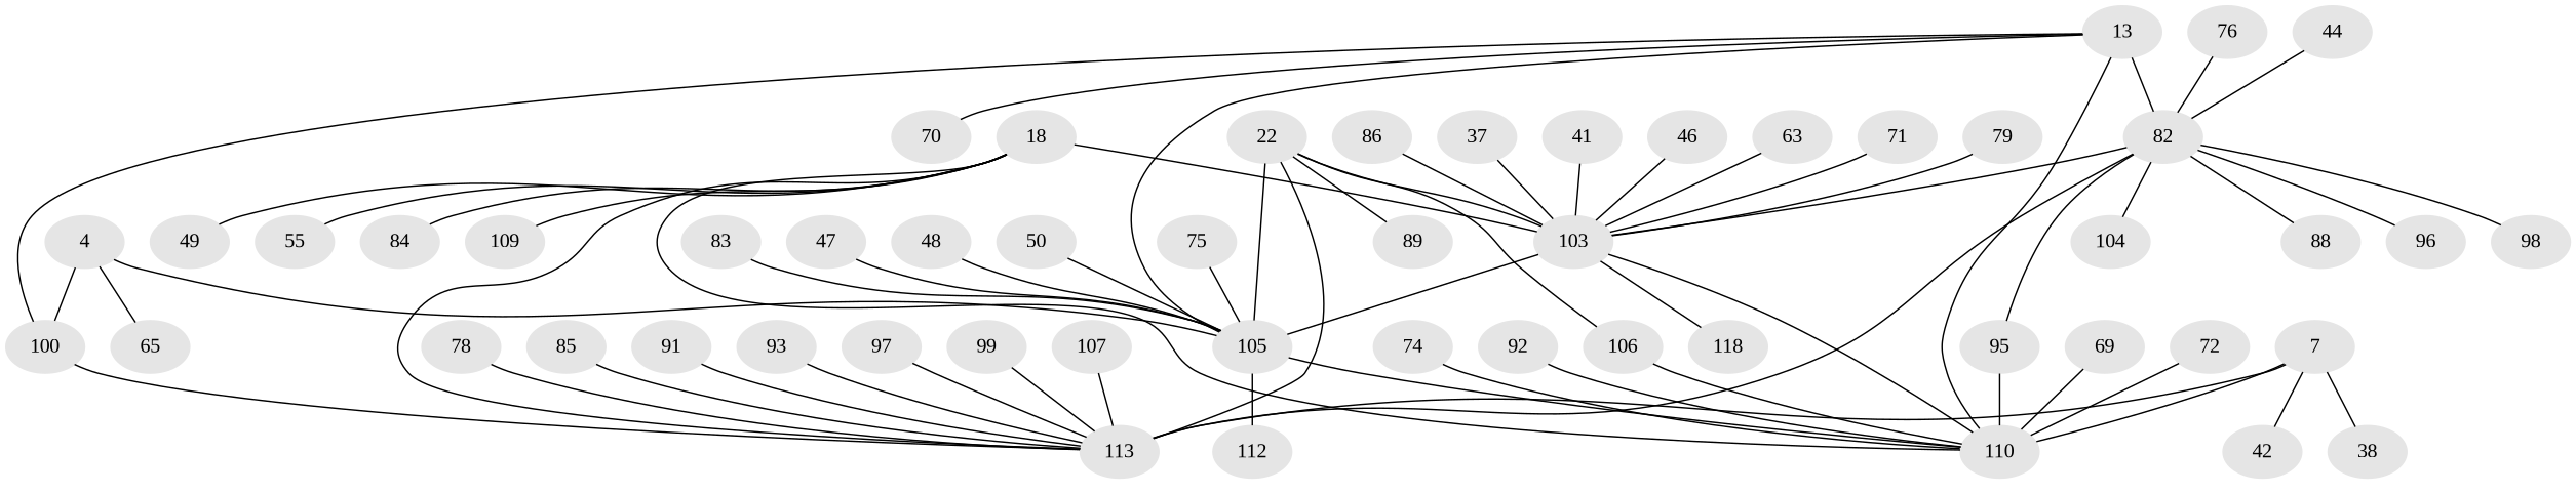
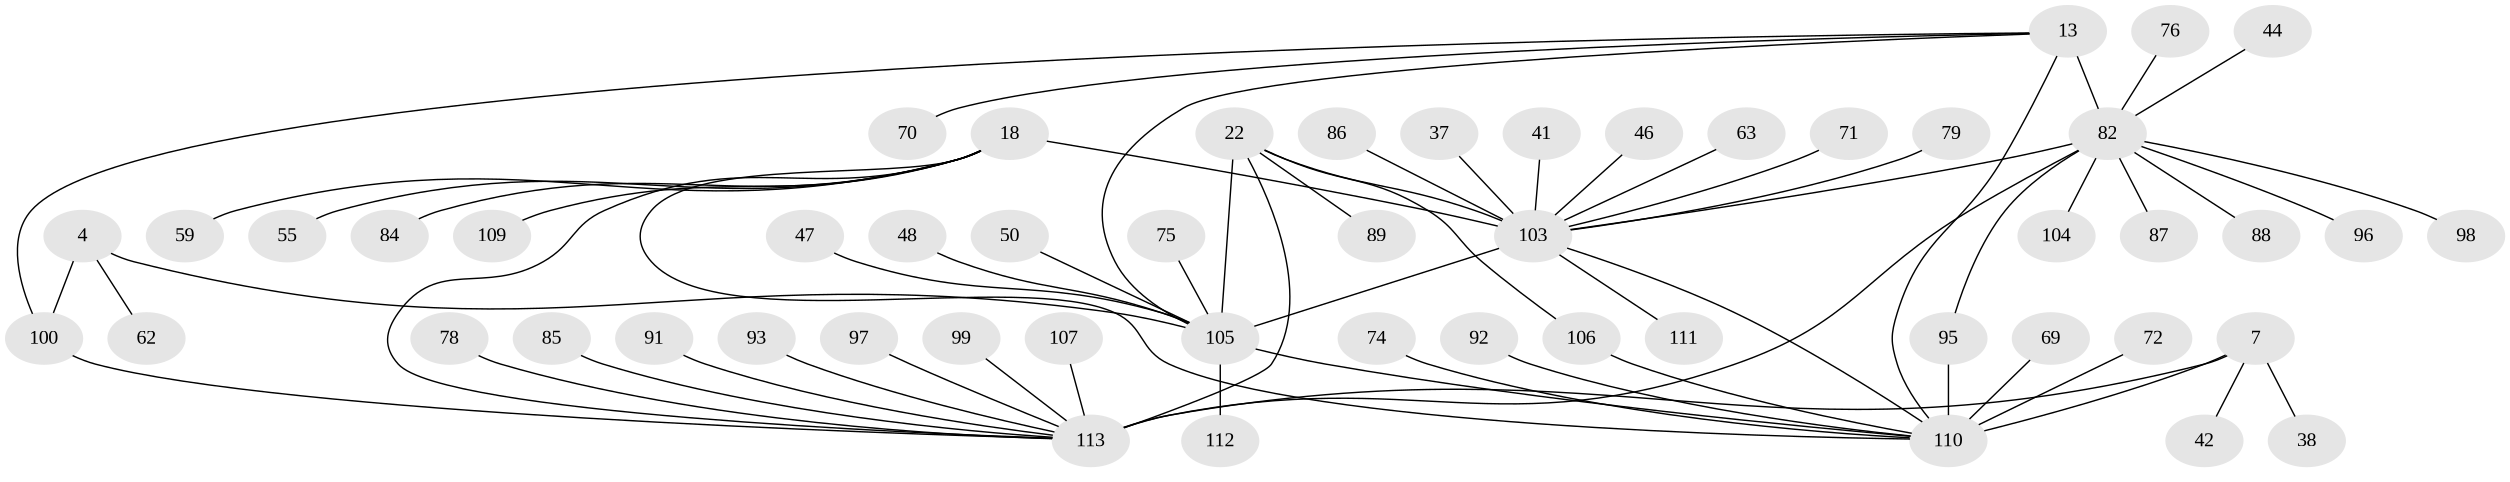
  graph {
    fontname="Liberation Serif"
    node [color=gray90 fontname="Liberation Serif" style=filled]
    edge [fontname="Liberation Serif"]
    4 [super="+3"]
-   65
+   65 [label=62]
    100 [super="+90+31"]
    105 [super="+60+67+5"]
    113 [super="+57+62+25+28+39+58+66"]
    110 [super="+10+27+33+35+61"]
    112
    7 [super="+6"]
    38
    42
    13 [super="+11"]
    70
    82 [super="+15+26+40+43"]
    103 [super="+20+29+30"]
+   87
    88 [super="+80"]
    95
    96 [super="+52"]
    98 [super="+51+77"]
    104
    18 [super="+17"]
-   49
+   49 [label=59]
    55
    84
    109 [super="+108"]
-   111 [label=118]
+   111
    22 [super="+21"]
    89
    106
    37
    41
    44
    46
    47
    48 [super="+36"]
    50
    63 [super="+53"]
    69
    71
    72
    74
    75
    76
    78
    79
-   83 [super="+73"]
    85
    86
    91 [super="+32"]
    92 [super="+59"]
    93
    97
    99 [super="+81"]
    107 [super="+94"]
    4 -- 65
    4 -- 100
    4 -- 105 [weight=6]
    100 -- 113
    105 -- 110 [weight=2]
    105 -- 112
    7 -- 113 [weight=2]
    7 -- 110 [weight=6]
    7 -- 38
    7 -- 42
    13 -- 100
    13 -- 105
    13 -- 110
    13 -- 70
    13 -- 82 [weight=6]
    82 -- 113
    82 -- 103 [weight=2]
+   82 -- 87
    82 -- 88
    82 -- 95
    82 -- 96
    82 -- 98
    82 -- 104
    103 -- 105
    103 -- 110
    103 -- 111
    95 -- 110
    18 -- 113
    18 -- 110
    18 -- 103 [weight=6]
    18 -- 49
    18 -- 55
    18 -- 84
    18 -- 109
    22 -- 105
    22 -- 113 [weight=6]
    22 -- 103 [weight=2]
    22 -- 89
    22 -- 106
    106 -- 110
    37 -- 103
    41 -- 103
    44 -- 82
    46 -- 103
    47 -- 105
    48 -- 105
    50 -- 105
    63 -- 103
    69 -- 110
    71 -- 103
    72 -- 110
    74 -- 110
    75 -- 105
    76 -- 82
    78 -- 113
    79 -- 103
-   83 -- 105
    85 -- 113
    86 -- 103
    91 -- 113
    92 -- 110
    93 -- 113
    97 -- 113
    99 -- 113
    107 -- 113
  }
